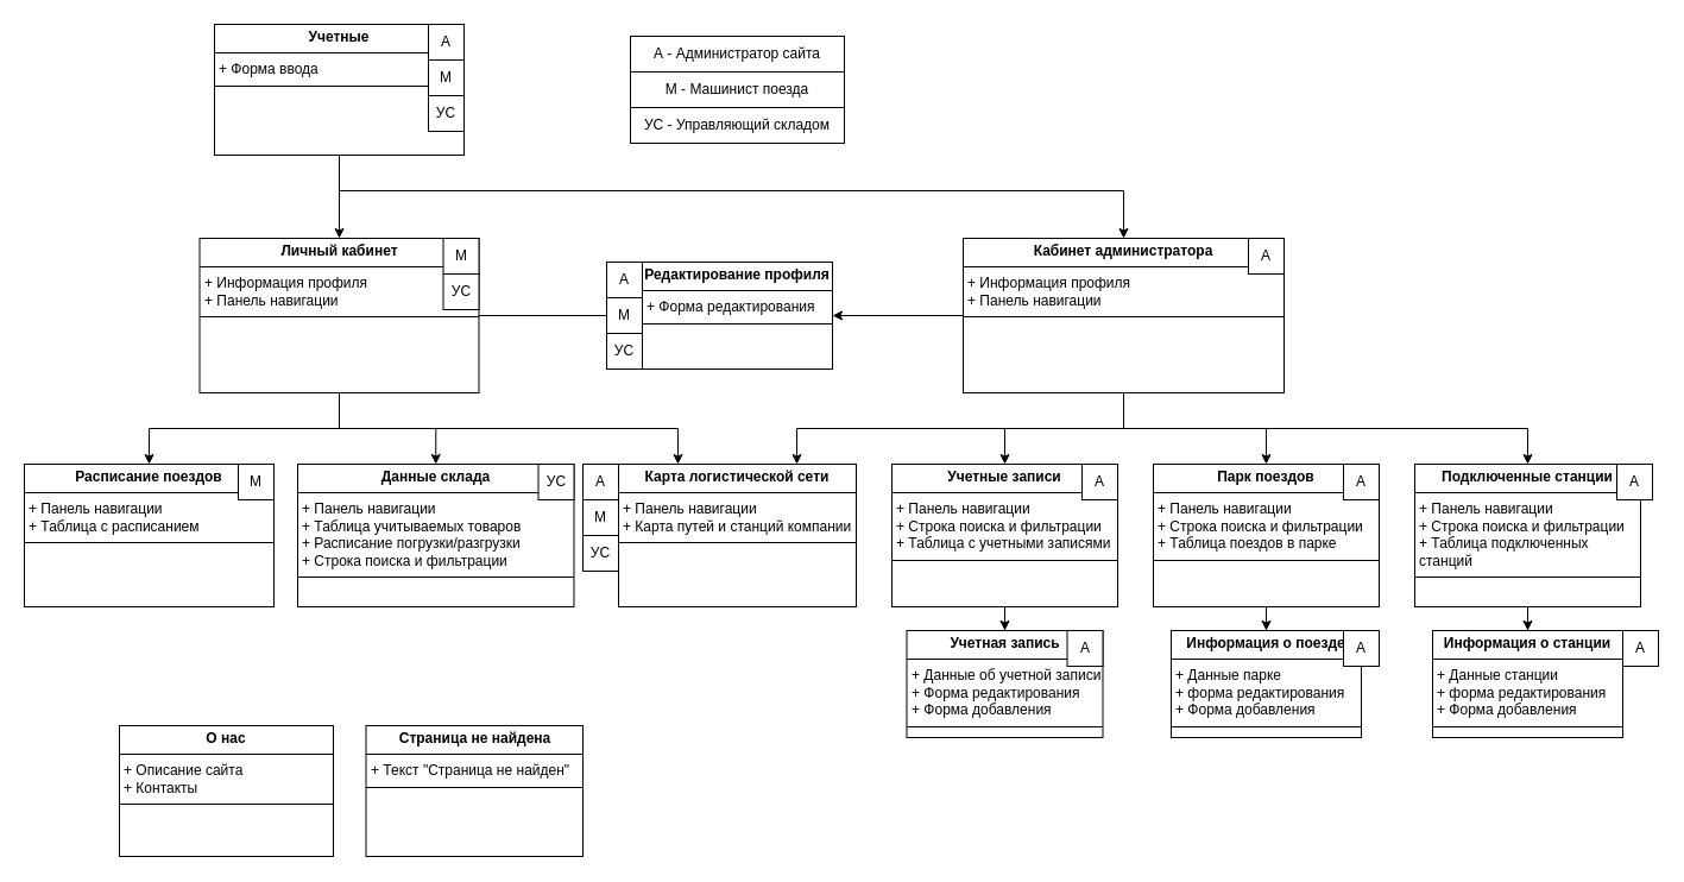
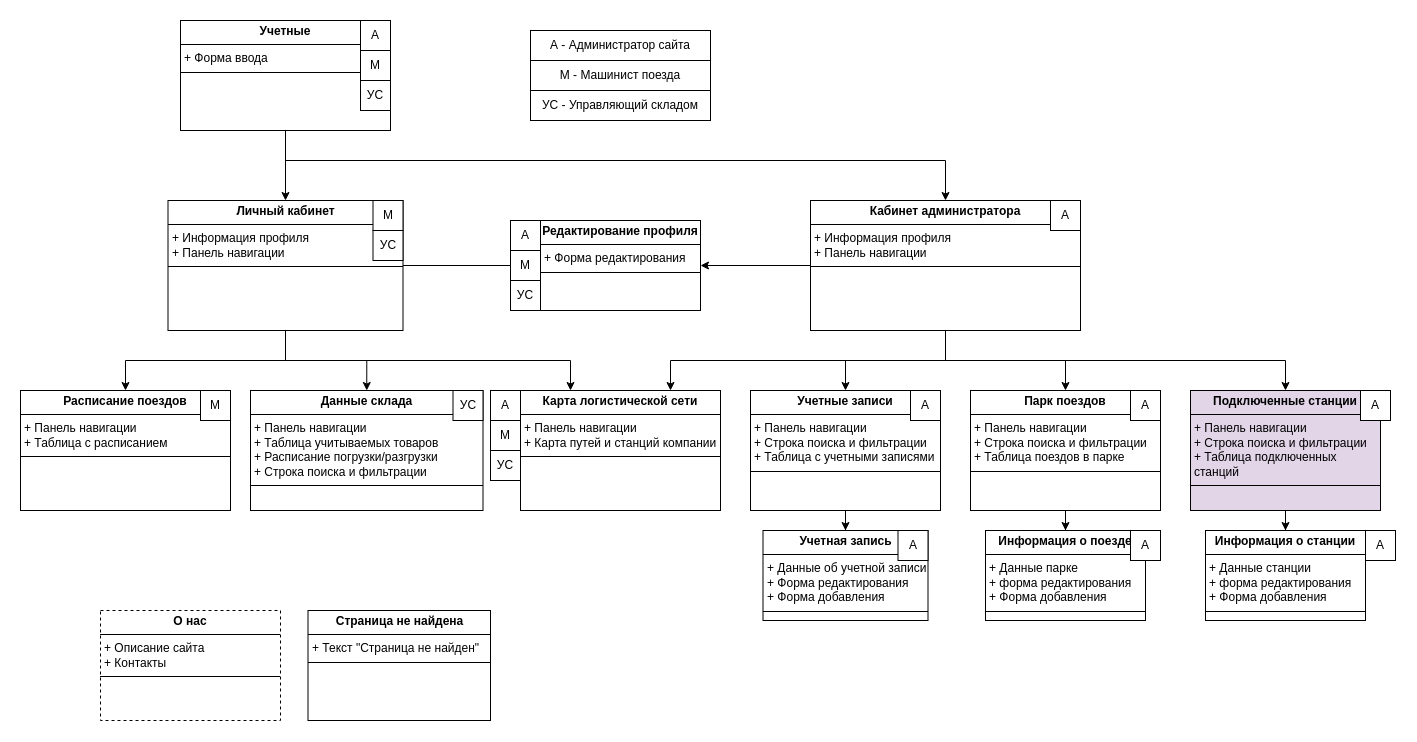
  <mxCell id="0" />
  <mxCell id="1" parent="0" />
  <mxCell id="2" style="edgeStyle=orthogonalEdgeStyle;rounded=0;orthogonalLoop=1;jettySize=auto;html=1;entryX=0.5;entryY=0;entryDx=0;entryDy=0;" edge="1" parent="1" source="4" target="9"><mxGeometry relative="1" as="geometry" /></mxCell>
  <mxCell id="3" style="edgeStyle=orthogonalEdgeStyle;rounded=0;orthogonalLoop=1;jettySize=auto;html=1;entryX=0.5;entryY=0;entryDx=0;entryDy=0;" edge="1" parent="1" source="4" target="17"><mxGeometry relative="1" as="geometry"><Array as="points"><mxPoint x="285" y="160" /><mxPoint x="945" y="160" /></Array></mxGeometry></mxCell>
  <mxCell id="4" value="&lt;p style=&quot;margin:0px;margin-top:4px;text-align:center;&quot;&gt;&lt;b&gt;Учетные&lt;/b&gt;&lt;/p&gt;&lt;hr size=&quot;1&quot; style=&quot;border-style:solid;&quot;&gt;&lt;p style=&quot;margin:0px;margin-left:4px;&quot;&gt;+ Форма ввода&lt;/p&gt;&lt;hr size=&quot;1&quot; style=&quot;border-style:solid;&quot;&gt;&lt;p style=&quot;margin:0px;margin-left:4px;&quot;&gt;&lt;br&gt;&lt;/p&gt;" style="verticalAlign=top;align=left;overflow=fill;html=1;whiteSpace=wrap;" vertex="1" parent="1"><mxGeometry x="180" y="20" width="210" height="110" as="geometry" /></mxCell>
  <mxCell id="5" style="edgeStyle=orthogonalEdgeStyle;rounded=0;orthogonalLoop=1;jettySize=auto;html=1;entryX=0.5;entryY=0;entryDx=0;entryDy=0;" edge="1" parent="1" source="9" target="10"><mxGeometry relative="1" as="geometry" /></mxCell>
  <mxCell id="6" style="edgeStyle=orthogonalEdgeStyle;rounded=0;orthogonalLoop=1;jettySize=auto;html=1;entryX=0.5;entryY=0;entryDx=0;entryDy=0;" edge="1" parent="1" source="9" target="11"><mxGeometry relative="1" as="geometry" /></mxCell>
  <mxCell id="7" style="edgeStyle=orthogonalEdgeStyle;rounded=0;orthogonalLoop=1;jettySize=auto;html=1;entryX=0.25;entryY=0;entryDx=0;entryDy=0;" edge="1" parent="1" source="9" target="24"><mxGeometry relative="1" as="geometry"><Array as="points"><mxPoint x="285" y="360" /><mxPoint x="570" y="360" /></Array></mxGeometry></mxCell>
  <mxCell id="8" style="edgeStyle=orthogonalEdgeStyle;rounded=0;orthogonalLoop=1;jettySize=auto;html=1;entryX=0;entryY=0.5;entryDx=0;entryDy=0;" edge="1" parent="1" source="9" target="27"><mxGeometry relative="1" as="geometry" /></mxCell>
  <mxCell id="9" value="&lt;p style=&quot;margin:0px;margin-top:4px;text-align:center;&quot;&gt;&lt;b&gt;Личный кабинет&lt;/b&gt;&lt;/p&gt;&lt;hr size=&quot;1&quot; style=&quot;border-style:solid;&quot;&gt;&lt;p style=&quot;margin:0px;margin-left:4px;&quot;&gt;+ Информация профиля&lt;/p&gt;&lt;p style=&quot;margin:0px;margin-left:4px;&quot;&gt;+ Панель навигации&lt;/p&gt;&lt;hr size=&quot;1&quot; style=&quot;border-style:solid;&quot;&gt;&lt;p style=&quot;margin:0px;margin-left:4px;&quot;&gt;&lt;br&gt;&lt;/p&gt;" style="verticalAlign=top;align=left;overflow=fill;html=1;whiteSpace=wrap;" vertex="1" parent="1"><mxGeometry x="167.5" y="200" width="235" height="130" as="geometry" /></mxCell>
  <mxCell id="10" value="&lt;p style=&quot;margin:0px;margin-top:4px;text-align:center;&quot;&gt;&lt;b&gt;Расписание поездов&lt;/b&gt;&lt;/p&gt;&lt;hr size=&quot;1&quot; style=&quot;border-style:solid;&quot;&gt;&lt;p style=&quot;margin:0px;margin-left:4px;&quot;&gt;+ Панель навигации&lt;/p&gt;&lt;p style=&quot;margin:0px;margin-left:4px;&quot;&gt;+ Таблица с расписанием&lt;/p&gt;&lt;hr size=&quot;1&quot; style=&quot;border-style:solid;&quot;&gt;&lt;p style=&quot;margin:0px;margin-left:4px;&quot;&gt;&lt;br&gt;&lt;/p&gt;" style="verticalAlign=top;align=left;overflow=fill;html=1;whiteSpace=wrap;" vertex="1" parent="1"><mxGeometry x="20" y="390" width="210" height="120" as="geometry" /></mxCell>
  <mxCell id="11" value="&lt;p style=&quot;margin:0px;margin-top:4px;text-align:center;&quot;&gt;&lt;b&gt;Данные склада&lt;/b&gt;&lt;/p&gt;&lt;hr size=&quot;1&quot; style=&quot;border-style:solid;&quot;&gt;&lt;p style=&quot;margin:0px;margin-left:4px;&quot;&gt;+ Панель навигации&lt;/p&gt;&lt;p style=&quot;margin:0px;margin-left:4px;&quot;&gt;+ Таблица учитываемых товаров&lt;/p&gt;&lt;p style=&quot;margin:0px;margin-left:4px;&quot;&gt;+ Расписание погрузки/разгрузки&lt;/p&gt;&lt;p style=&quot;margin:0px;margin-left:4px;&quot;&gt;+ Строка поиска и фильтрации&lt;/p&gt;&lt;hr size=&quot;1&quot; style=&quot;border-style:solid;&quot;&gt;&lt;p style=&quot;margin:0px;margin-left:4px;&quot;&gt;&lt;br&gt;&lt;/p&gt;" style="verticalAlign=top;align=left;overflow=fill;html=1;whiteSpace=wrap;" vertex="1" parent="1"><mxGeometry x="250" y="390" width="232.5" height="120" as="geometry" /></mxCell>
  <mxCell id="12" style="edgeStyle=orthogonalEdgeStyle;rounded=0;orthogonalLoop=1;jettySize=auto;html=1;entryX=0.5;entryY=0;entryDx=0;entryDy=0;" edge="1" parent="1" source="17" target="19"><mxGeometry relative="1" as="geometry"><Array as="points"><mxPoint x="945" y="360" /><mxPoint x="845" y="360" /></Array></mxGeometry></mxCell>
  <mxCell id="13" style="edgeStyle=orthogonalEdgeStyle;rounded=0;orthogonalLoop=1;jettySize=auto;html=1;entryX=0.5;entryY=0;entryDx=0;entryDy=0;" edge="1" parent="1" source="17" target="21"><mxGeometry relative="1" as="geometry"><Array as="points"><mxPoint x="945" y="360" /><mxPoint x="1065" y="360" /></Array></mxGeometry></mxCell>
  <mxCell id="14" style="edgeStyle=orthogonalEdgeStyle;rounded=0;orthogonalLoop=1;jettySize=auto;html=1;entryX=0.5;entryY=0;entryDx=0;entryDy=0;" edge="1" parent="1" source="17" target="23"><mxGeometry relative="1" as="geometry"><Array as="points"><mxPoint x="945" y="360" /><mxPoint x="1285" y="360" /></Array></mxGeometry></mxCell>
  <mxCell id="15" style="edgeStyle=orthogonalEdgeStyle;rounded=0;orthogonalLoop=1;jettySize=auto;html=1;entryX=0.75;entryY=0;entryDx=0;entryDy=0;" edge="1" parent="1" source="17" target="24"><mxGeometry relative="1" as="geometry"><Array as="points"><mxPoint x="945" y="360" /><mxPoint x="670" y="360" /></Array></mxGeometry></mxCell>
  <mxCell id="16" style="edgeStyle=orthogonalEdgeStyle;rounded=0;orthogonalLoop=1;jettySize=auto;html=1;" edge="1" parent="1" source="17" target="27"><mxGeometry relative="1" as="geometry" /></mxCell>
  <mxCell id="17" value="&lt;p style=&quot;margin:0px;margin-top:4px;text-align:center;&quot;&gt;&lt;b&gt;Кабинет администратора&lt;/b&gt;&lt;/p&gt;&lt;hr size=&quot;1&quot; style=&quot;border-style:solid;&quot;&gt;&lt;p style=&quot;margin: 0px 0px 0px 4px;&quot;&gt;+ Информация профиля&lt;/p&gt;&lt;p style=&quot;margin: 0px 0px 0px 4px;&quot;&gt;+ Панель навигации&lt;/p&gt;&lt;hr size=&quot;1&quot; style=&quot;border-style:solid;&quot;&gt;&lt;p style=&quot;margin:0px;margin-left:4px;&quot;&gt;&lt;br&gt;&lt;/p&gt;" style="verticalAlign=top;align=left;overflow=fill;html=1;whiteSpace=wrap;" vertex="1" parent="1"><mxGeometry x="810" y="200" width="270" height="130" as="geometry" /></mxCell>
  <mxCell id="18" style="edgeStyle=orthogonalEdgeStyle;rounded=0;orthogonalLoop=1;jettySize=auto;html=1;entryX=0.5;entryY=0;entryDx=0;entryDy=0;" edge="1" parent="1" source="19" target="25"><mxGeometry relative="1" as="geometry" /></mxCell>
  <mxCell id="19" value="&lt;p style=&quot;margin:0px;margin-top:4px;text-align:center;&quot;&gt;&lt;b&gt;Учетные записи&lt;/b&gt;&lt;/p&gt;&lt;hr size=&quot;1&quot; style=&quot;border-style:solid;&quot;&gt;&lt;p style=&quot;margin:0px;margin-left:4px;&quot;&gt;+&amp;nbsp;&lt;span style=&quot;background-color: initial;&quot;&gt;Панель навигации&lt;/span&gt;&lt;/p&gt;&lt;p style=&quot;margin:0px;margin-left:4px;&quot;&gt;&lt;span style=&quot;background-color: initial;&quot;&gt;+ Строка поиска и фильтрации&lt;/span&gt;&lt;/p&gt;&lt;p style=&quot;margin:0px;margin-left:4px;&quot;&gt;&lt;span style=&quot;background-color: initial;&quot;&gt;+ Таблица с учетными записями&lt;/span&gt;&lt;/p&gt;&lt;hr size=&quot;1&quot; style=&quot;border-style:solid;&quot;&gt;&lt;p style=&quot;margin:0px;margin-left:4px;&quot;&gt;&lt;br&gt;&lt;/p&gt;" style="verticalAlign=top;align=left;overflow=fill;html=1;whiteSpace=wrap;" vertex="1" parent="1"><mxGeometry x="750" y="390" width="190" height="120" as="geometry" /></mxCell>
  <mxCell id="20" style="edgeStyle=orthogonalEdgeStyle;rounded=0;orthogonalLoop=1;jettySize=auto;html=1;entryX=0.5;entryY=0;entryDx=0;entryDy=0;" edge="1" parent="1" source="21" target="26"><mxGeometry relative="1" as="geometry" /></mxCell>
  <mxCell id="21" value="&lt;p style=&quot;margin:0px;margin-top:4px;text-align:center;&quot;&gt;&lt;b&gt;Парк поездов&lt;/b&gt;&lt;/p&gt;&lt;hr size=&quot;1&quot; style=&quot;border-style:solid;&quot;&gt;&lt;p style=&quot;margin:0px;margin-left:4px;&quot;&gt;+&amp;nbsp;&lt;span style=&quot;background-color: initial;&quot;&gt;Панель навигации&lt;/span&gt;&lt;/p&gt;&lt;p style=&quot;margin:0px;margin-left:4px;&quot;&gt;&lt;span style=&quot;background-color: initial;&quot;&gt;+ Строка поиска и фильтрации&lt;/span&gt;&lt;/p&gt;&lt;p style=&quot;margin:0px;margin-left:4px;&quot;&gt;&lt;span style=&quot;background-color: initial;&quot;&gt;+ Таблица поездов в парке&lt;/span&gt;&lt;/p&gt;&lt;hr size=&quot;1&quot; style=&quot;border-style:solid;&quot;&gt;&lt;p style=&quot;margin:0px;margin-left:4px;&quot;&gt;&lt;br&gt;&lt;/p&gt;" style="verticalAlign=top;align=left;overflow=fill;html=1;whiteSpace=wrap;" vertex="1" parent="1"><mxGeometry x="970" y="390" width="190" height="120" as="geometry" /></mxCell>
  <mxCell id="22" style="edgeStyle=orthogonalEdgeStyle;rounded=0;orthogonalLoop=1;jettySize=auto;html=1;entryX=0.5;entryY=0;entryDx=0;entryDy=0;" edge="1" parent="1" source="23" target="28"><mxGeometry relative="1" as="geometry" /></mxCell>
- <mxCell id="23" value="&lt;p style=&quot;margin:0px;margin-top:4px;text-align:center;&quot;&gt;&lt;b&gt;Подключенные станции&lt;/b&gt;&lt;/p&gt;&lt;hr size=&quot;1&quot; style=&quot;border-style:solid;&quot;&gt;&lt;p style=&quot;margin:0px;margin-left:4px;&quot;&gt;+&amp;nbsp;&lt;span style=&quot;background-color: initial;&quot;&gt;Панель навигации&lt;/span&gt;&lt;/p&gt;&lt;p style=&quot;margin:0px;margin-left:4px;&quot;&gt;&lt;span style=&quot;background-color: initial;&quot;&gt;+ Строка поиска и фильтрации&lt;/span&gt;&lt;/p&gt;&lt;p style=&quot;margin:0px;margin-left:4px;&quot;&gt;&lt;span style=&quot;background-color: initial;&quot;&gt;+ Таблица подключенных станций&lt;/span&gt;&lt;/p&gt;&lt;hr size=&quot;1&quot; style=&quot;border-style:solid;&quot;&gt;&lt;p style=&quot;margin:0px;margin-left:4px;&quot;&gt;&lt;br&gt;&lt;/p&gt;" style="verticalAlign=top;align=left;overflow=fill;html=1;whiteSpace=wrap;" vertex="1" parent="1"><mxGeometry x="1190" y="390" width="190" height="120" as="geometry" /></mxCell>
+ <mxCell id="23" value="&lt;p style=&quot;margin:0px;margin-top:4px;text-align:center;&quot;&gt;&lt;b&gt;Подключенные станции&lt;/b&gt;&lt;/p&gt;&lt;hr size=&quot;1&quot; style=&quot;border-style:solid;&quot;&gt;&lt;p style=&quot;margin:0px;margin-left:4px;&quot;&gt;+&amp;nbsp;&lt;span style=&quot;background-color: initial;&quot;&gt;Панель навигации&lt;/span&gt;&lt;/p&gt;&lt;p style=&quot;margin:0px;margin-left:4px;&quot;&gt;&lt;span style=&quot;background-color: initial;&quot;&gt;+ Строка поиска и фильтрации&lt;/span&gt;&lt;/p&gt;&lt;p style=&quot;margin:0px;margin-left:4px;&quot;&gt;&lt;span style=&quot;background-color: initial;&quot;&gt;+ Таблица подключенных станций&lt;/span&gt;&lt;/p&gt;&lt;hr size=&quot;1&quot; style=&quot;border-style:solid;&quot;&gt;&lt;p style=&quot;margin:0px;margin-left:4px;&quot;&gt;&lt;br&gt;&lt;/p&gt;" style="verticalAlign=top;align=left;overflow=fill;html=1;whiteSpace=wrap;fillColor=#e1d5e7;" vertex="1" parent="1"><mxGeometry x="1190" y="390" width="190" height="120" as="geometry" /></mxCell>
  <mxCell id="24" value="&lt;p style=&quot;margin:0px;margin-top:4px;text-align:center;&quot;&gt;&lt;b&gt;Карта логистической сети&lt;/b&gt;&lt;/p&gt;&lt;hr size=&quot;1&quot; style=&quot;border-style:solid;&quot;&gt;&lt;p style=&quot;margin:0px;margin-left:4px;&quot;&gt;+&amp;nbsp;&lt;span style=&quot;background-color: initial;&quot;&gt;Панель навигации&lt;/span&gt;&lt;/p&gt;&lt;p style=&quot;margin:0px;margin-left:4px;&quot;&gt;&lt;span style=&quot;background-color: initial;&quot;&gt;+ Карта путей и станций компании&lt;/span&gt;&lt;/p&gt;&lt;hr size=&quot;1&quot; style=&quot;border-style:solid;&quot;&gt;&lt;p style=&quot;margin:0px;margin-left:4px;&quot;&gt;&lt;br&gt;&lt;/p&gt;" style="verticalAlign=top;align=left;overflow=fill;html=1;whiteSpace=wrap;" vertex="1" parent="1"><mxGeometry x="520" y="390" width="200" height="120" as="geometry" /></mxCell>
  <mxCell id="25" value="&lt;p style=&quot;margin:0px;margin-top:4px;text-align:center;&quot;&gt;&lt;b&gt;Учетная запись&lt;/b&gt;&lt;/p&gt;&lt;hr size=&quot;1&quot; style=&quot;border-style:solid;&quot;&gt;&lt;p style=&quot;margin:0px;margin-left:4px;&quot;&gt;+ Данные об учетной записи&lt;/p&gt;&lt;p style=&quot;margin:0px;margin-left:4px;&quot;&gt;+ Форма редактирования&lt;/p&gt;&lt;p style=&quot;margin:0px;margin-left:4px;&quot;&gt;+ Форма добавления&lt;/p&gt;&lt;hr size=&quot;1&quot; style=&quot;border-style:solid;&quot;&gt;&lt;p style=&quot;margin:0px;margin-left:4px;&quot;&gt;&lt;br&gt;&lt;/p&gt;" style="verticalAlign=top;align=left;overflow=fill;html=1;whiteSpace=wrap;" vertex="1" parent="1"><mxGeometry x="762.5" y="530" width="165" height="90" as="geometry" /></mxCell>
  <mxCell id="26" value="&lt;p style=&quot;margin:0px;margin-top:4px;text-align:center;&quot;&gt;&lt;b&gt;Информация о поезде&lt;/b&gt;&lt;/p&gt;&lt;hr size=&quot;1&quot; style=&quot;border-style:solid;&quot;&gt;&lt;p style=&quot;margin:0px;margin-left:4px;&quot;&gt;+ Данные парке&lt;/p&gt;&lt;p style=&quot;margin:0px;margin-left:4px;&quot;&gt;+ форма редактирования&lt;/p&gt;&lt;p style=&quot;margin:0px;margin-left:4px;&quot;&gt;+ Форма добавления&lt;/p&gt;&lt;hr size=&quot;1&quot; style=&quot;border-style:solid;&quot;&gt;&lt;p style=&quot;margin:0px;margin-left:4px;&quot;&gt;&lt;br&gt;&lt;/p&gt;" style="verticalAlign=top;align=left;overflow=fill;html=1;whiteSpace=wrap;" vertex="1" parent="1"><mxGeometry x="985" y="530" width="160" height="90" as="geometry" /></mxCell>
  <mxCell id="27" value="&lt;p style=&quot;margin:0px;margin-top:4px;text-align:center;&quot;&gt;&lt;b&gt;Редактирование профиля&lt;/b&gt;&lt;/p&gt;&lt;hr size=&quot;1&quot; style=&quot;border-style:solid;&quot;&gt;&lt;p style=&quot;margin:0px;margin-left:4px;&quot;&gt;+ Форма редактирования&lt;/p&gt;&lt;hr size=&quot;1&quot; style=&quot;border-style:solid;&quot;&gt;&lt;p style=&quot;margin:0px;margin-left:4px;&quot;&gt;&lt;br&gt;&lt;/p&gt;" style="verticalAlign=top;align=left;overflow=fill;html=1;whiteSpace=wrap;" vertex="1" parent="1"><mxGeometry x="540" y="220" width="160" height="90" as="geometry" /></mxCell>
  <mxCell id="28" value="&lt;p style=&quot;margin:0px;margin-top:4px;text-align:center;&quot;&gt;&lt;b&gt;Информация о станции&lt;/b&gt;&lt;/p&gt;&lt;hr size=&quot;1&quot; style=&quot;border-style:solid;&quot;&gt;&lt;p style=&quot;margin: 0px 0px 0px 4px;&quot;&gt;+ Данные станции&lt;/p&gt;&lt;p style=&quot;margin: 0px 0px 0px 4px;&quot;&gt;+ форма редактирования&lt;/p&gt;&lt;p style=&quot;margin: 0px 0px 0px 4px;&quot;&gt;+ Форма добавления&lt;/p&gt;&lt;hr size=&quot;1&quot; style=&quot;border-style:solid;&quot;&gt;&lt;p style=&quot;margin:0px;margin-left:4px;&quot;&gt;+ method(): Type&lt;/p&gt;" style="verticalAlign=top;align=left;overflow=fill;html=1;whiteSpace=wrap;" vertex="1" parent="1"><mxGeometry x="1205" y="530" width="160" height="90" as="geometry" /></mxCell>
- <mxCell id="29" value="&lt;p style=&quot;margin:0px;margin-top:4px;text-align:center;&quot;&gt;&lt;b&gt;О нас&lt;/b&gt;&lt;/p&gt;&lt;hr size=&quot;1&quot; style=&quot;border-style:solid;&quot;&gt;&lt;p style=&quot;margin:0px;margin-left:4px;&quot;&gt;+ Описание сайта&lt;/p&gt;&lt;p style=&quot;margin:0px;margin-left:4px;&quot;&gt;+ Контакты&lt;/p&gt;&lt;hr size=&quot;1&quot; style=&quot;border-style:solid;&quot;&gt;&lt;p style=&quot;margin:0px;margin-left:4px;&quot;&gt;&lt;br&gt;&lt;/p&gt;" style="verticalAlign=top;align=left;overflow=fill;html=1;whiteSpace=wrap;" vertex="1" parent="1"><mxGeometry x="100" y="610" width="180" height="110" as="geometry" /></mxCell>
+ <mxCell id="29" value="&lt;p style=&quot;margin:0px;margin-top:4px;text-align:center;&quot;&gt;&lt;b&gt;О нас&lt;/b&gt;&lt;/p&gt;&lt;hr size=&quot;1&quot; style=&quot;border-style:solid;&quot;&gt;&lt;p style=&quot;margin:0px;margin-left:4px;&quot;&gt;+ Описание сайта&lt;/p&gt;&lt;p style=&quot;margin:0px;margin-left:4px;&quot;&gt;+ Контакты&lt;/p&gt;&lt;hr size=&quot;1&quot; style=&quot;border-style:solid;&quot;&gt;&lt;p style=&quot;margin:0px;margin-left:4px;&quot;&gt;&lt;br&gt;&lt;/p&gt;" style="verticalAlign=top;align=left;overflow=fill;html=1;whiteSpace=wrap;dashed=1;" vertex="1" parent="1"><mxGeometry x="100" y="610" width="180" height="110" as="geometry" /></mxCell>
  <mxCell id="30" value="&lt;p style=&quot;margin:0px;margin-top:4px;text-align:center;&quot;&gt;&lt;b&gt;Страница не найдена&lt;/b&gt;&lt;/p&gt;&lt;hr size=&quot;1&quot; style=&quot;border-style:solid;&quot;&gt;&lt;p style=&quot;margin:0px;margin-left:4px;&quot;&gt;+ Текст &quot;Страница не найден&quot;&lt;/p&gt;&lt;hr size=&quot;1&quot; style=&quot;border-style:solid;&quot;&gt;&lt;p style=&quot;margin:0px;margin-left:4px;&quot;&gt;&lt;br&gt;&lt;/p&gt;" style="verticalAlign=top;align=left;overflow=fill;html=1;whiteSpace=wrap;" vertex="1" parent="1"><mxGeometry x="307.5" y="610" width="182.5" height="110" as="geometry" /></mxCell>
  <mxCell id="31" value="А" style="html=1;whiteSpace=wrap;" vertex="1" parent="1"><mxGeometry x="360" y="20" width="30" height="30" as="geometry" /></mxCell>
  <mxCell id="32" value="М" style="html=1;whiteSpace=wrap;" vertex="1" parent="1"><mxGeometry x="360" y="50" width="30" height="30" as="geometry" /></mxCell>
  <mxCell id="33" value="УС" style="html=1;whiteSpace=wrap;" vertex="1" parent="1"><mxGeometry x="360" y="80" width="30" height="30" as="geometry" /></mxCell>
  <mxCell id="34" value="А" style="html=1;whiteSpace=wrap;" vertex="1" parent="1"><mxGeometry x="1050" y="200" width="30" height="30" as="geometry" /></mxCell>
  <mxCell id="35" value="М" style="html=1;whiteSpace=wrap;" vertex="1" parent="1"><mxGeometry x="372.5" y="200" width="30" height="30" as="geometry" /></mxCell>
  <mxCell id="36" value="УС" style="html=1;whiteSpace=wrap;" vertex="1" parent="1"><mxGeometry x="372.5" y="230" width="30" height="30" as="geometry" /></mxCell>
  <mxCell id="37" value="М" style="html=1;whiteSpace=wrap;" vertex="1" parent="1"><mxGeometry x="200" y="390" width="30" height="30" as="geometry" /></mxCell>
  <mxCell id="38" value="УС" style="html=1;whiteSpace=wrap;" vertex="1" parent="1"><mxGeometry x="452.5" y="390" width="30" height="30" as="geometry" /></mxCell>
  <mxCell id="39" value="А" style="html=1;whiteSpace=wrap;" vertex="1" parent="1"><mxGeometry x="510" y="220" width="30" height="30" as="geometry" /></mxCell>
  <mxCell id="40" value="М" style="html=1;whiteSpace=wrap;" vertex="1" parent="1"><mxGeometry x="510" y="250" width="30" height="30" as="geometry" /></mxCell>
  <mxCell id="41" value="УС" style="html=1;whiteSpace=wrap;" vertex="1" parent="1"><mxGeometry x="510" y="280" width="30" height="30" as="geometry" /></mxCell>
  <mxCell id="42" value="А" style="html=1;whiteSpace=wrap;" vertex="1" parent="1"><mxGeometry x="490" y="390" width="30" height="30" as="geometry" /></mxCell>
  <mxCell id="43" value="М" style="html=1;whiteSpace=wrap;" vertex="1" parent="1"><mxGeometry x="490" y="420" width="30" height="30" as="geometry" /></mxCell>
  <mxCell id="44" value="УС" style="html=1;whiteSpace=wrap;" vertex="1" parent="1"><mxGeometry x="490" y="450" width="30" height="30" as="geometry" /></mxCell>
  <mxCell id="45" value="А" style="html=1;whiteSpace=wrap;" vertex="1" parent="1"><mxGeometry x="910" y="390" width="30" height="30" as="geometry" /></mxCell>
  <mxCell id="46" value="А" style="html=1;whiteSpace=wrap;" vertex="1" parent="1"><mxGeometry x="1130" y="390" width="30" height="30" as="geometry" /></mxCell>
  <mxCell id="47" value="А" style="html=1;whiteSpace=wrap;" vertex="1" parent="1"><mxGeometry x="1360" y="390" width="30" height="30" as="geometry" /></mxCell>
  <mxCell id="48" value="А" style="html=1;whiteSpace=wrap;" vertex="1" parent="1"><mxGeometry x="897.5" y="530" width="30" height="30" as="geometry" /></mxCell>
  <mxCell id="49" value="А" style="html=1;whiteSpace=wrap;" vertex="1" parent="1"><mxGeometry x="1130" y="530" width="30" height="30" as="geometry" /></mxCell>
  <mxCell id="50" value="А" style="html=1;whiteSpace=wrap;" vertex="1" parent="1"><mxGeometry x="1365" y="530" width="30" height="30" as="geometry" /></mxCell>
  <mxCell id="51" value="А - Администратор сайта" style="html=1;whiteSpace=wrap;" vertex="1" parent="1"><mxGeometry x="530" y="30" width="180" height="30" as="geometry" /></mxCell>
  <mxCell id="52" value="М - Машинист поезда" style="html=1;whiteSpace=wrap;" vertex="1" parent="1"><mxGeometry x="530" y="60" width="180" height="30" as="geometry" /></mxCell>
  <mxCell id="53" value="УС - Управляющий складом" style="html=1;whiteSpace=wrap;" vertex="1" parent="1"><mxGeometry x="530" y="90" width="180" height="30" as="geometry" /></mxCell>
